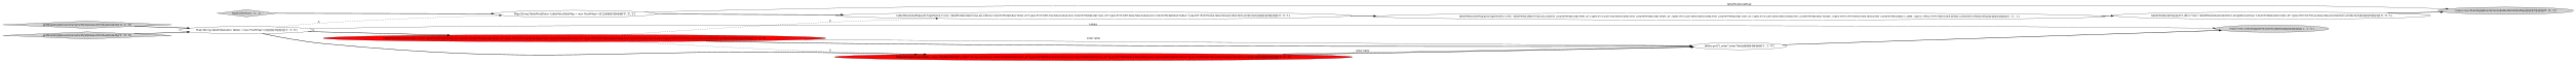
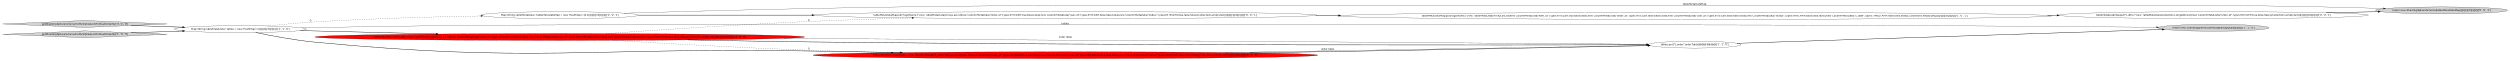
  digraph {
    rankdir=LR
    fontname=Nunito
    node [fillcolor=white shape=ellipse style=filled fontname=Nunito]
    edge [style=bold fontname=Nunito]
    n1 [label="Map<String,TableMetaData> tables = new HashMap<>()@@@3@@@['1', '1', '0']"]
    n2 [label="Map<String,TableMetaData> tableMetaDataMap = new HashMap<>(3,1)@@@3@@@['0', '0', '1']"]
    n3 [fillcolor=red label="TableMetaData orderTable = new TableMetaData(\"t_order\",Arrays.asList(new ColumnMetaData(\"order_id\",Types.INTEGER,true,true,false),new ColumnMetaData(\"user_id\",Types.INTEGER,false,false,false),new ColumnMetaData(\"status\",Types.VARCHAR,false,false,false)),Collections.emptyList())@@@4@@@['0', '1', '0']"]
    n4 [fillcolor=red label="TableMetaData orderTable = new TableMetaData(Arrays.asList(new ColumnMetaData(\"order_id\",Types.INTEGER,true,true,false),new ColumnMetaData(\"user_id\",Types.INTEGER,false,false,false),new ColumnMetaData(\"status\",Types.VARCHAR,false,false,false)),Collections.emptyList())@@@4@@@['1', '0', '0']"]
    n5 [fillcolor=lightgray label="return new ShardingSphereSchema(tables)@@@6@@@['1', '1', '0']"]
    n6 [fillcolor=lightgray label="return new ShardingSphereSchema(tableMetaDataMap)@@@7@@@['0', '0', '1']"]
    n7 [label="tableMetaDataMap.put(\"logicName1\",new TableMetaData(Arrays.asList(new ColumnMetaData(\"order_id\",Types.INTEGER,true,false,false),new ColumnMetaData(\"user_id\",Types.INTEGER,false,false,false),new ColumnMetaData(\"status\",Types.INTEGER,false,false,false)),Collections.emptySet()))@@@4@@@['0', '0', '1']"]
    n8 [label="tables.put(\"t_order\",orderTable)@@@5@@@['1', '1', '0']"]
    n9 [label="tableMetaDataMap.put(\"logicName2\",new TableMetaData(Arrays.asList(new ColumnMetaData(\"item_id\",Types.INTEGER,true,false,false),new ColumnMetaData(\"order_id\",Types.INTEGER,false,false,false),new ColumnMetaData(\"user_id\",Types.INTEGER,false,false,false),new ColumnMetaData(\"status\",Types.VARCHAR,false,false,false),new ColumnMetaData(\"c_date\",Types.TIMESTAMP,false,false,false)),Collections.emptySet()))@@@5@@@['0', '0', '1']"]
    n10 [label="tableMetaDataMap.put(\"t_other\",new TableMetaData(Collections.singletonList(new ColumnMetaData(\"order_id\",Types.INTEGER,true,false,false)),Collections.emptySet()))@@@6@@@['0', '0', '1']"]
    n11 [fillcolor=lightgray label="getShardingSphereSchemaForMySQLSelectWithoutOrderBy['0', '1', '0']" shape=diamond]
    n12 [fillcolor=lightgray label="getShardingSphereSchemaForMySQLSelectWithoutOrderBy['1', '0', '0']" shape=diamond]
-   n13 [fillcolor=lightgray label="buildSchema['0', '0', '1']" shape=diamond]
    n1 -> n2 [label=0 style=dashed]
    n1 -> n3
    n1 -> n4
    n1 -> n5 [label=tables style=solid]
    n2 -> n6 [label=tableMetaDataMap style=solid]
    n2 -> n7
    n3 -> n8 [label=orderTable style=solid]
    n3 -> n8
    n4 -> n3 [label=0 style=dashed]
    n4 -> n7 [label=0 style=dashed]
    n4 -> n8 [label=orderTable style=solid]
    n4 -> n8
    n7 -> n9
    n8 -> n5
    n9 -> n10
    n10 -> n6
    n11 -> n1
    n12 -> n1
-   n13 -> n2
  }
